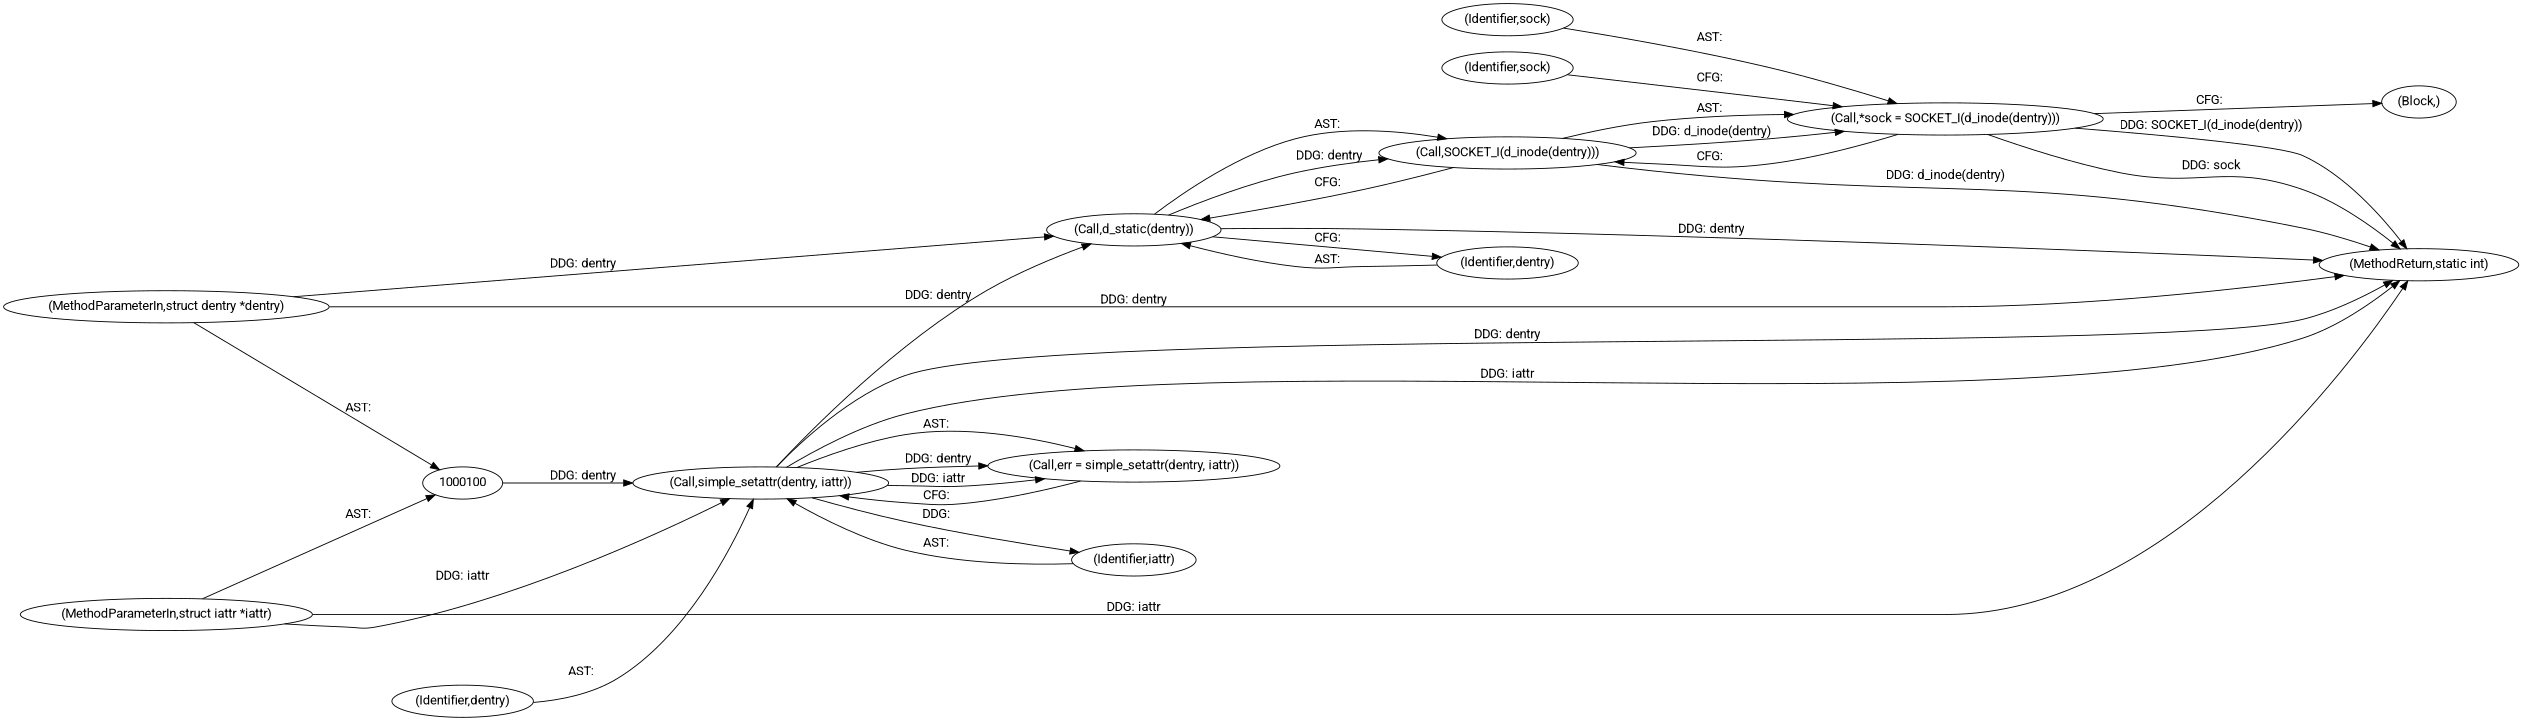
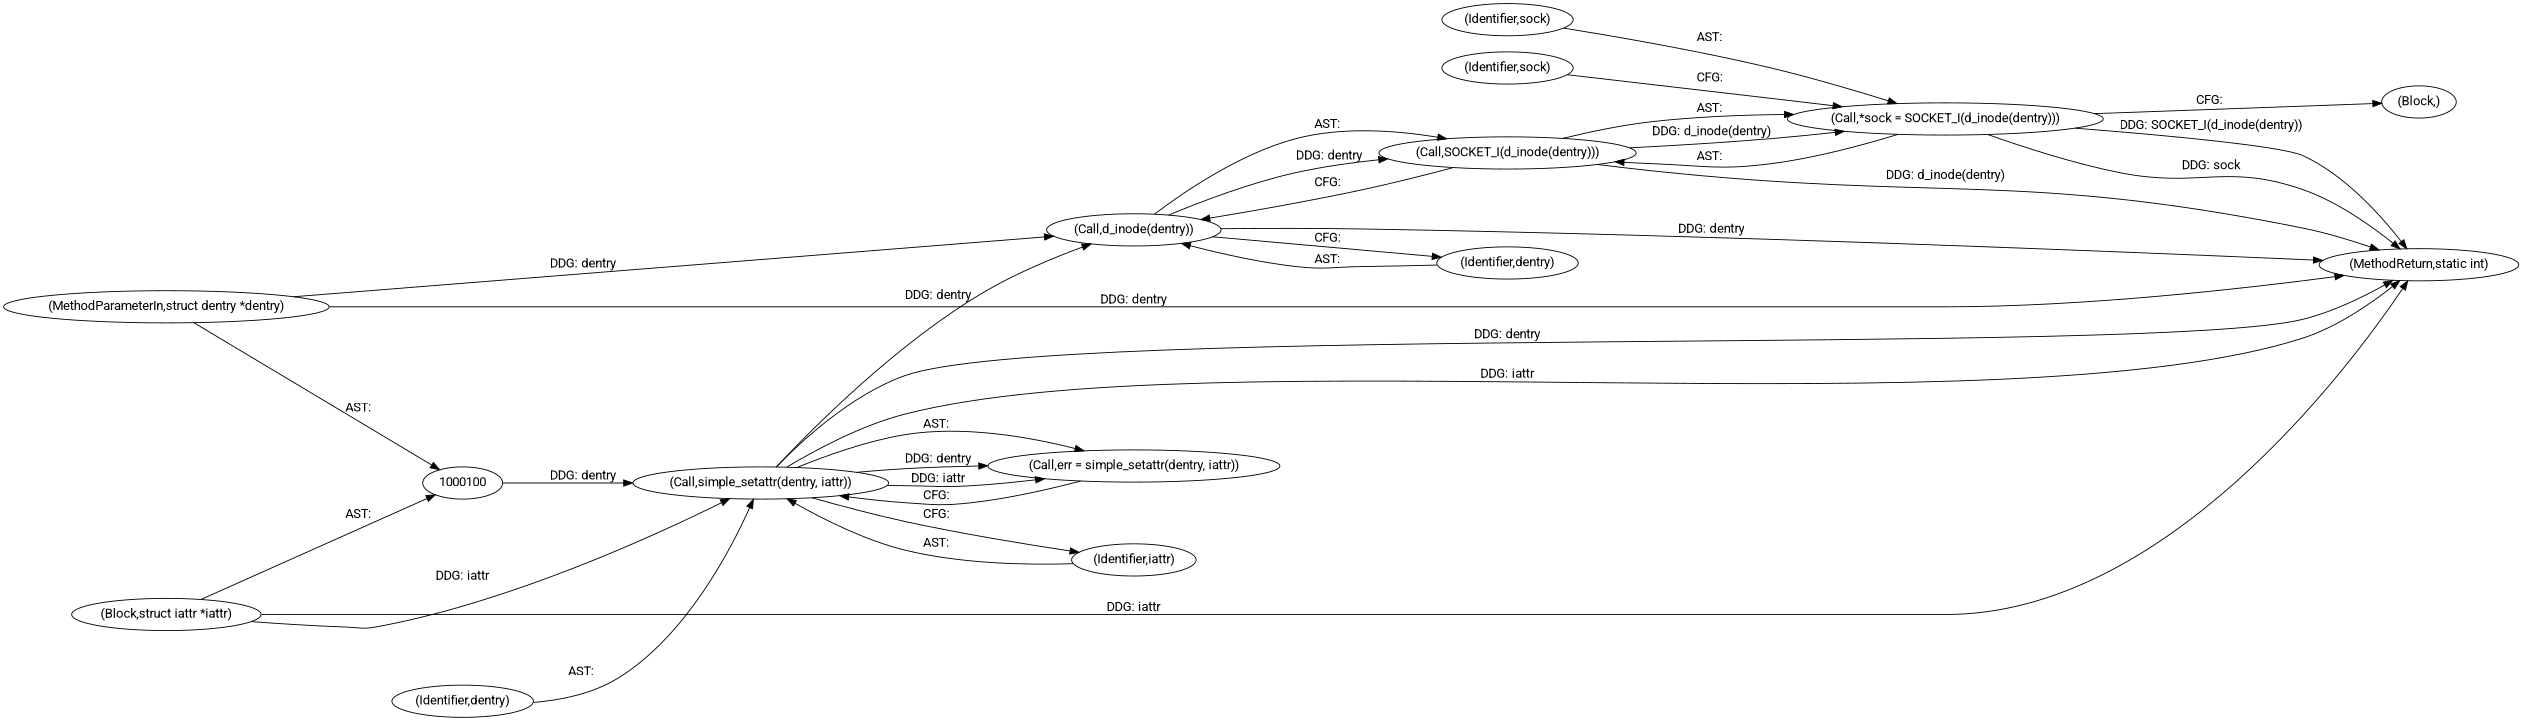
  digraph {
    fontname=Roboto
    rankdir=LR
    node [fontname=Roboto]
    edge [fontname=Roboto]
-   n1 [label="(Call,d_static(dentry))"]
+   n1 [label="(Call,d_inode(dentry))"]
    n2 [label="(Call,SOCKET_I(d_inode(dentry)))"]
    n3 [label="(MethodReturn,static int)"]
    n4 [label="(Identifier,dentry)"]
    n5 [label="(Call,*sock = SOCKET_I(d_inode(dentry)))"]
    n6 [label="(Call,simple_setattr(dentry, iattr))"]
    n7 [label="(Call,err = simple_setattr(dentry, iattr))"]
    n8 [label="(Identifier,iattr)"]
    n9 [label="(MethodParameterIn,struct dentry *dentry)"]
    1000100
-   n11 [label="(MethodParameterIn,struct iattr *iattr)"]
+   n11 [label="(Block,struct iattr *iattr)"]
    n12 [label="(Block,)"]
    n13 [label="(Identifier,sock)"]
    n14 [label="(Identifier,sock)"]
    n15 [label="(Identifier,dentry)"]
    n1 -> n2 [label="AST: "]
    n1 -> n2 [label="DDG: dentry"]
    n1 -> n3 [label="DDG: dentry"]
    n1 -> n4 [label="CFG: "]
    n2 -> n1 [label="CFG: "]
    n2 -> n3 [label="DDG: d_inode(dentry)"]
    n2 -> n5 [label="AST: "]
    n2 -> n5 [label="DDG: d_inode(dentry)"]
    n4 -> n1 [label="AST: "]
-   n5 -> n2 [label="CFG: "]
+   n5 -> n2 [label="AST: "]
    n5 -> n3 [label="DDG: SOCKET_I(d_inode(dentry))"]
    n5 -> n3 [label="DDG: sock"]
    n5 -> n12 [label="CFG: "]
    n6 -> n1 [label="DDG: dentry"]
    n6 -> n3 [label="DDG: dentry"]
    n6 -> n3 [label="DDG: iattr"]
    n6 -> n7 [label="AST: "]
    n6 -> n7 [label="DDG: dentry"]
    n6 -> n7 [label="DDG: iattr"]
-   n6 -> n8 [label="DDG: "]
+   n6 -> n8 [label="CFG: "]
    n7 -> n6 [label="CFG: "]
    n8 -> n6 [label="AST: "]
    n9 -> n1 [label="DDG: dentry"]
    n9 -> n3 [label="DDG: dentry"]
    n9 -> 1000100 [label="AST: "]
    1000100 -> n6 [label="DDG: dentry"]
    n11 -> n3 [label="DDG: iattr"]
    n11 -> n6 [label="DDG: iattr"]
    n11 -> 1000100 [label="AST: "]
    n13 -> n5 [label="AST: "]
    n14 -> n5 [label="CFG: "]
    n15 -> n6 [label="AST: "]
  }
